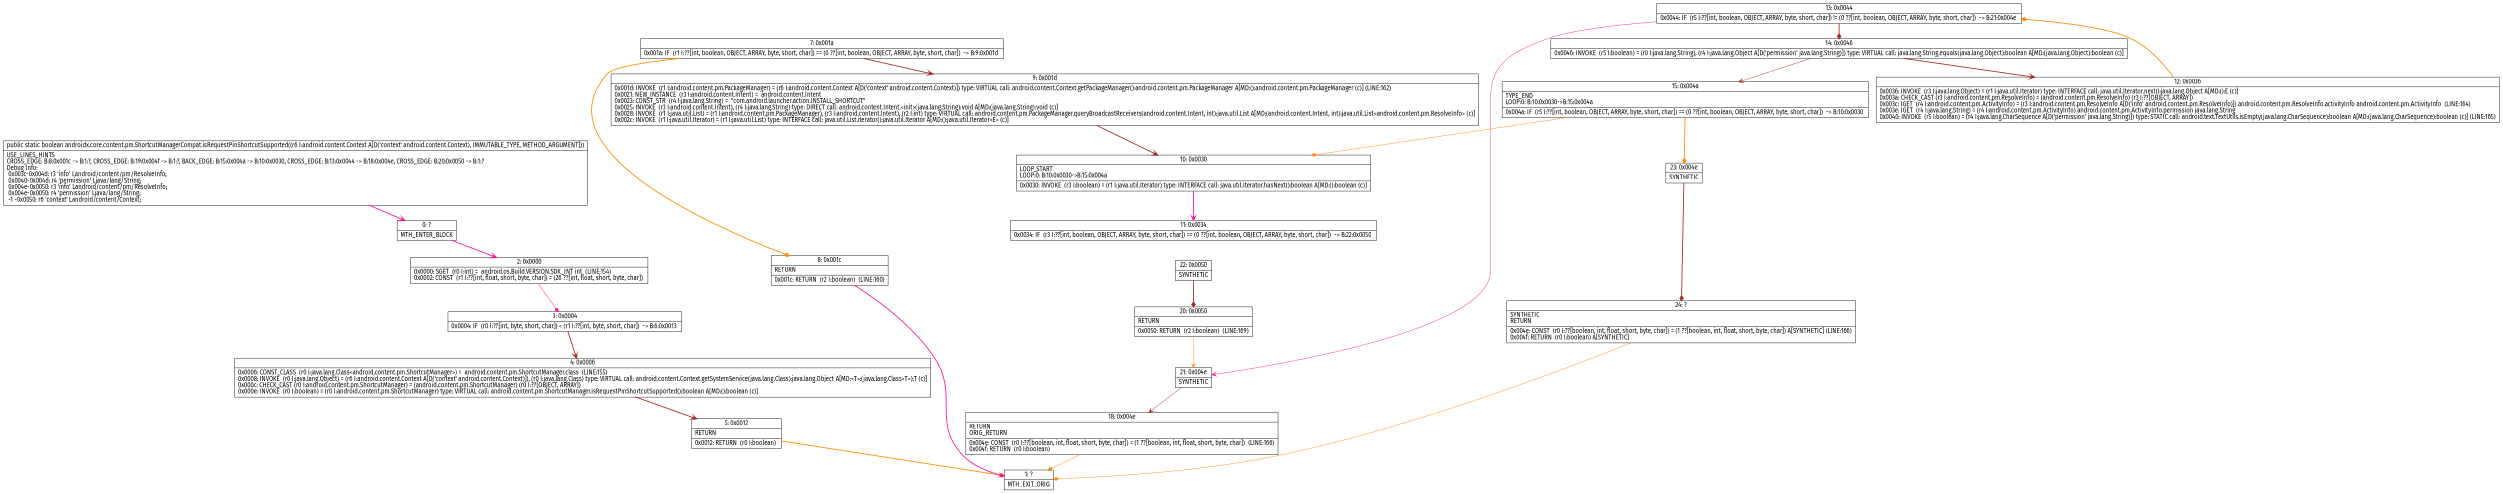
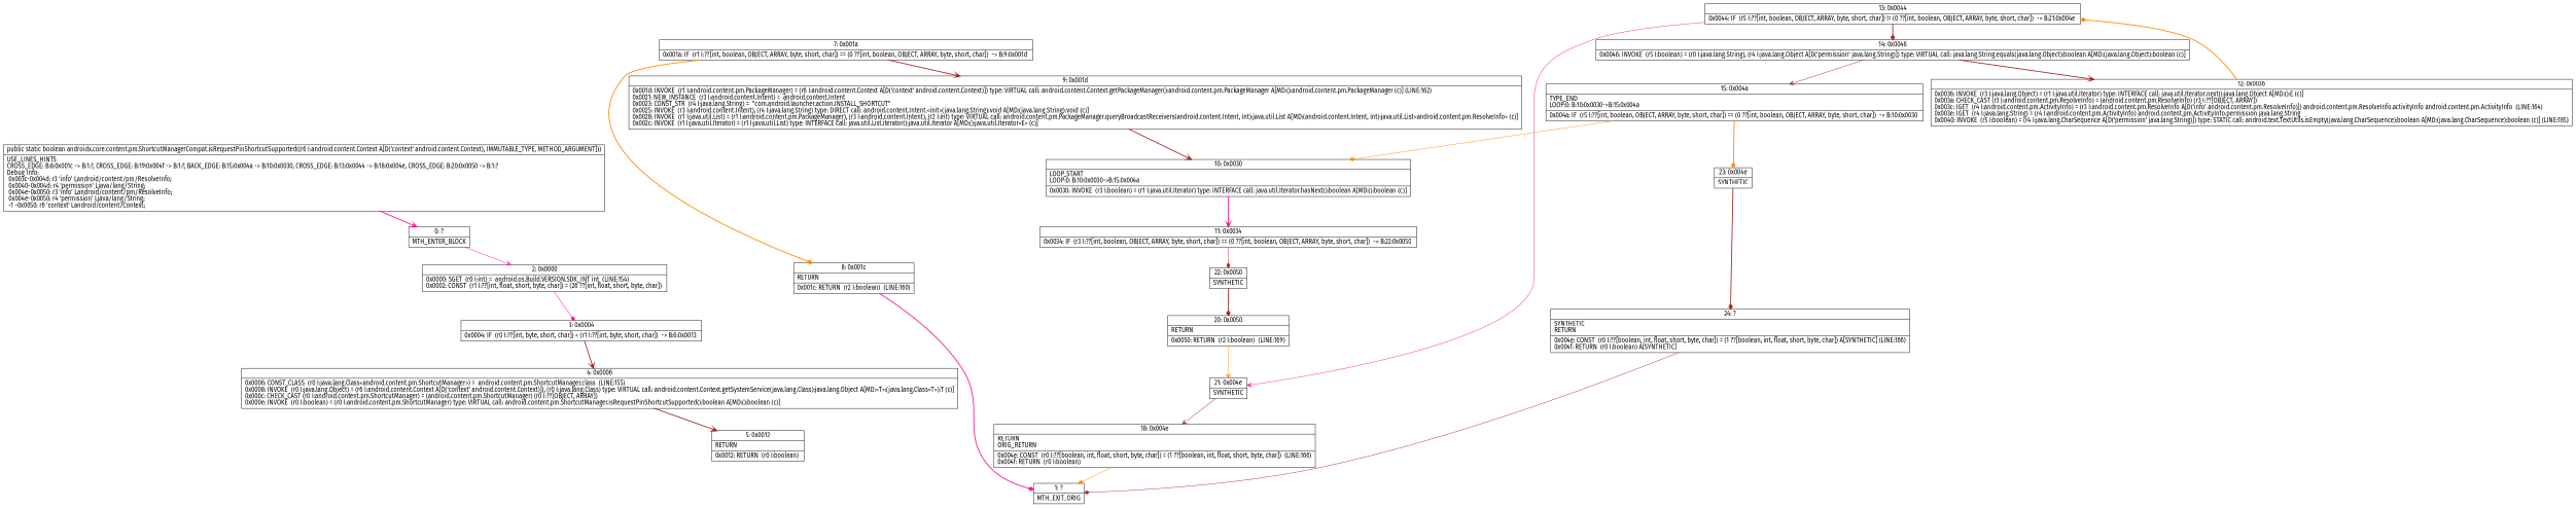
  digraph {
    fontname="Fira Sans"
    node [fontname="Fira Sans" shape=record]
    edge [arrowhead=vee color=brown fontname="Fira Sans" style=bold]
    n1 [label="{0\:\ ?|MTH_ENTER_BLOCK\l}"]
    n2 [label="{2\:\ 0x0000|0x0000: SGET  (r0 I:int) =  android.os.Build.VERSION.SDK_INT int  (LINE:154)\l0x0002: CONST  (r1 I:??[int, float, short, byte, char]) = (26 ??[int, float, short, byte, char]) \l}"]
    n3 [label="{3\:\ 0x0004|0x0004: IF  (r0 I:??[int, byte, short, char]) \< (r1 I:??[int, byte, short, char])  \-\> B:6:0x0013 \l}"]
    n4 [label="{4\:\ 0x0006|0x0006: CONST_CLASS  (r0 I:java.lang.Class\<android.content.pm.ShortcutManager\>) =  android.content.pm.ShortcutManager.class  (LINE:155)\l0x0008: INVOKE  (r0 I:java.lang.Object) = (r6 I:android.content.Context A[D('context' android.content.Context)]), (r0 I:java.lang.Class) type: VIRTUAL call: android.content.Context.getSystemService(java.lang.Class):java.lang.Object A[MD:\<T\>:(java.lang.Class\<T\>):T (c)]\l0x000c: CHECK_CAST (r0 I:android.content.pm.ShortcutManager) = (android.content.pm.ShortcutManager) (r0 I:??[OBJECT, ARRAY]) \l0x000e: INVOKE  (r0 I:boolean) = (r0 I:android.content.pm.ShortcutManager) type: VIRTUAL call: android.content.pm.ShortcutManager.isRequestPinShortcutSupported():boolean A[MD:():boolean (c)]\l}"]
    n5 [label="{5\:\ 0x0012|RETURN\l|0x0012: RETURN  (r0 I:boolean) \l}"]
    n6 [label="{1\:\ ?|MTH_EXIT_ORIG\l}"]
    n7 [label="{7\:\ 0x001a|0x001a: IF  (r1 I:??[int, boolean, OBJECT, ARRAY, byte, short, char]) == (0 ??[int, boolean, OBJECT, ARRAY, byte, short, char])  \-\> B:9:0x001d \l}"]
    n8 [label="{8\:\ 0x001c|RETURN\l|0x001c: RETURN  (r2 I:boolean)  (LINE:160)\l}"]
    n9 [label="{9\:\ 0x001d|0x001d: INVOKE  (r1 I:android.content.pm.PackageManager) = (r6 I:android.content.Context A[D('context' android.content.Context)]) type: VIRTUAL call: android.content.Context.getPackageManager():android.content.pm.PackageManager A[MD:():android.content.pm.PackageManager (c)] (LINE:162)\l0x0021: NEW_INSTANCE  (r3 I:android.content.Intent) =  android.content.Intent \l0x0023: CONST_STR  (r4 I:java.lang.String) =  \"com.android.launcher.action.INSTALL_SHORTCUT\" \l0x0025: INVOKE  (r3 I:android.content.Intent), (r4 I:java.lang.String) type: DIRECT call: android.content.Intent.\<init\>(java.lang.String):void A[MD:(java.lang.String):void (c)]\l0x0028: INVOKE  (r1 I:java.util.List) = (r1 I:android.content.pm.PackageManager), (r3 I:android.content.Intent), (r2 I:int) type: VIRTUAL call: android.content.pm.PackageManager.queryBroadcastReceivers(android.content.Intent, int):java.util.List A[MD:(android.content.Intent, int):java.util.List\<android.content.pm.ResolveInfo\> (c)]\l0x002c: INVOKE  (r1 I:java.util.Iterator) = (r1 I:java.util.List) type: INTERFACE call: java.util.List.iterator():java.util.Iterator A[MD:():java.util.Iterator\<E\> (c)]\l}"]
    n10 [label="{10\:\ 0x0030|LOOP_START\lLOOP:0: B:10:0x0030\-\>B:15:0x004a\l|0x0030: INVOKE  (r3 I:boolean) = (r1 I:java.util.Iterator) type: INTERFACE call: java.util.Iterator.hasNext():boolean A[MD:():boolean (c)]\l}"]
    n11 [label="{11\:\ 0x0034|0x0034: IF  (r3 I:??[int, boolean, OBJECT, ARRAY, byte, short, char]) == (0 ??[int, boolean, OBJECT, ARRAY, byte, short, char])  \-\> B:22:0x0050 \l}"]
    n12 [label="{22\:\ 0x0050|SYNTHETIC\l}"]
    n13 [label="{12\:\ 0x0036|0x0036: INVOKE  (r3 I:java.lang.Object) = (r1 I:java.util.Iterator) type: INTERFACE call: java.util.Iterator.next():java.lang.Object A[MD:():E (c)]\l0x003a: CHECK_CAST (r3 I:android.content.pm.ResolveInfo) = (android.content.pm.ResolveInfo) (r3 I:??[OBJECT, ARRAY]) \l0x003c: IGET  (r4 I:android.content.pm.ActivityInfo) = (r3 I:android.content.pm.ResolveInfo A[D('info' android.content.pm.ResolveInfo)]) android.content.pm.ResolveInfo.activityInfo android.content.pm.ActivityInfo  (LINE:164)\l0x003e: IGET  (r4 I:java.lang.String) = (r4 I:android.content.pm.ActivityInfo) android.content.pm.ActivityInfo.permission java.lang.String \l0x0040: INVOKE  (r5 I:boolean) = (r4 I:java.lang.CharSequence A[D('permission' java.lang.String)]) type: STATIC call: android.text.TextUtils.isEmpty(java.lang.CharSequence):boolean A[MD:(java.lang.CharSequence):boolean (c)] (LINE:165)\l}"]
    n14 [label="{13\:\ 0x0044|0x0044: IF  (r5 I:??[int, boolean, OBJECT, ARRAY, byte, short, char]) != (0 ??[int, boolean, OBJECT, ARRAY, byte, short, char])  \-\> B:21:0x004e \l}"]
    n15 [label="{20\:\ 0x0050|RETURN\l|0x0050: RETURN  (r2 I:boolean)  (LINE:169)\l}"]
    n16 [label="{14\:\ 0x0046|0x0046: INVOKE  (r5 I:boolean) = (r0 I:java.lang.String), (r4 I:java.lang.Object A[D('permission' java.lang.String)]) type: VIRTUAL call: java.lang.String.equals(java.lang.Object):boolean A[MD:(java.lang.Object):boolean (c)]\l}"]
    n17 [label="{21\:\ 0x004e|SYNTHETIC\l}"]
    n18 [label="{15\:\ 0x004a|TYPE_END\lLOOP:0: B:10:0x0030\-\>B:15:0x004a\l|0x004a: IF  (r5 I:??[int, boolean, OBJECT, ARRAY, byte, short, char]) == (0 ??[int, boolean, OBJECT, ARRAY, byte, short, char])  \-\> B:10:0x0030 \l}"]
    n19 [label="{18\:\ 0x004e|RETURN\lORIG_RETURN\l|0x004e: CONST  (r0 I:??[boolean, int, float, short, byte, char]) = (1 ??[boolean, int, float, short, byte, char])  (LINE:166)\l0x004f: RETURN  (r0 I:boolean) \l}"]
    n20 [label="{23\:\ 0x004e|SYNTHETIC\l}"]
    n21 [label="{24\:\ ?|SYNTHETIC\lRETURN\l|0x004e: CONST  (r0 I:??[boolean, int, float, short, byte, char]) = (1 ??[boolean, int, float, short, byte, char]) A[SYNTHETIC] (LINE:166)\l0x004f: RETURN  (r0 I:boolean) A[SYNTHETIC]\l}"]
    n22 [label="{public static boolean androidx.core.content.pm.ShortcutManagerCompat.isRequestPinShortcutSupported((r6 I:android.content.Context A[D('context' android.content.Context), IMMUTABLE_TYPE, METHOD_ARGUMENT]))  | USE_LINES_HINTS\lCROSS_EDGE: B:8:0x001c \-\> B:1:?, CROSS_EDGE: B:19:0x004f \-\> B:1:?, BACK_EDGE: B:15:0x004a \-\> B:10:0x0030, CROSS_EDGE: B:13:0x0044 \-\> B:18:0x004e, CROSS_EDGE: B:20:0x0050 \-\> B:1:?\lDebug Info:\l  0x003c\-0x004d: r3 'info' Landroid\/content\/pm\/ResolveInfo;\l  0x0040\-0x004d: r4 'permission' Ljava\/lang\/String;\l  0x004e\-0x0050: r3 'info' Landroid\/content\/pm\/ResolveInfo;\l  0x004e\-0x0050: r4 'permission' Ljava\/lang\/String;\l  \-1 \-0x0050: r6 'context' Landroid\/content\/Context;\l}"]
-   n1 -> n2 [color=deeppink]
+   n1 -> n2 [color=deeppink style=solid]
    n2 -> n3 [arrowhead=diamond color=deeppink style=solid]
    n3 -> n4
    n4 -> n5
-   n5 -> n6 [color=darkorange]
    n7 -> n8 [arrowhead=diamond color=darkorange]
    n7 -> n9
    n8 -> n6 [arrowhead=diamond color=deeppink]
    n9 -> n10
    n10 -> n11 [color=deeppink]
+   n11 -> n12 [arrowhead=diamond style=solid]
    n12 -> n15 [arrowhead=diamond]
    n13 -> n14 [arrowhead=diamond color=darkorange]
    n14 -> n16 [arrowhead=diamond]
    n14 -> n17 [color=deeppink style=solid]
    n15 -> n17 [color=darkorange style=solid]
    n16 -> n13
    n16 -> n18 [style=solid]
    n17 -> n19 [style=solid]
    n18 -> n10 [arrowhead=diamond color=darkorange style=solid]
    n18 -> n20 [arrowhead=diamond color=darkorange]
    n19 -> n6 [arrowhead=diamond color=darkorange style=solid]
    n20 -> n21 [arrowhead=diamond]
-   n21 -> n6 [arrowhead=diamond color=darkorange style=solid]
+   n21 -> n6 [arrowhead=diamond style=solid]
    n22 -> n1 [color=deeppink]
  }
